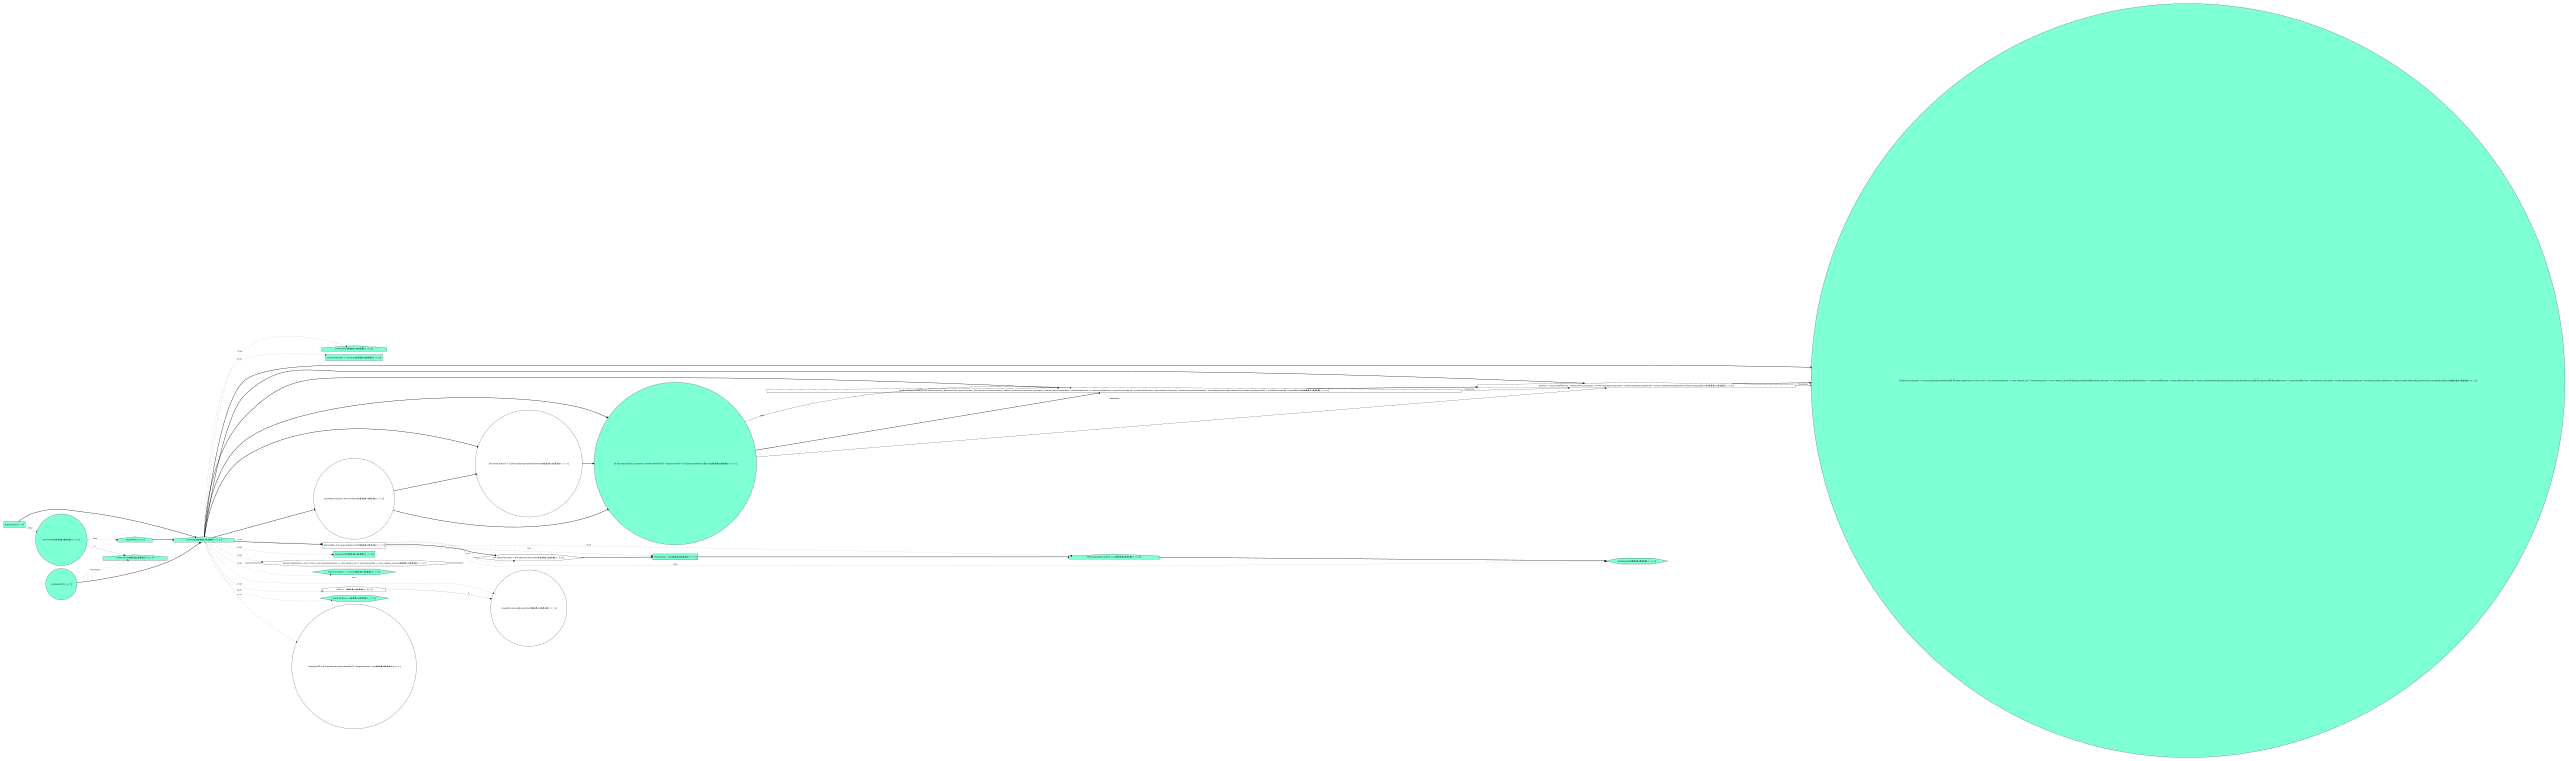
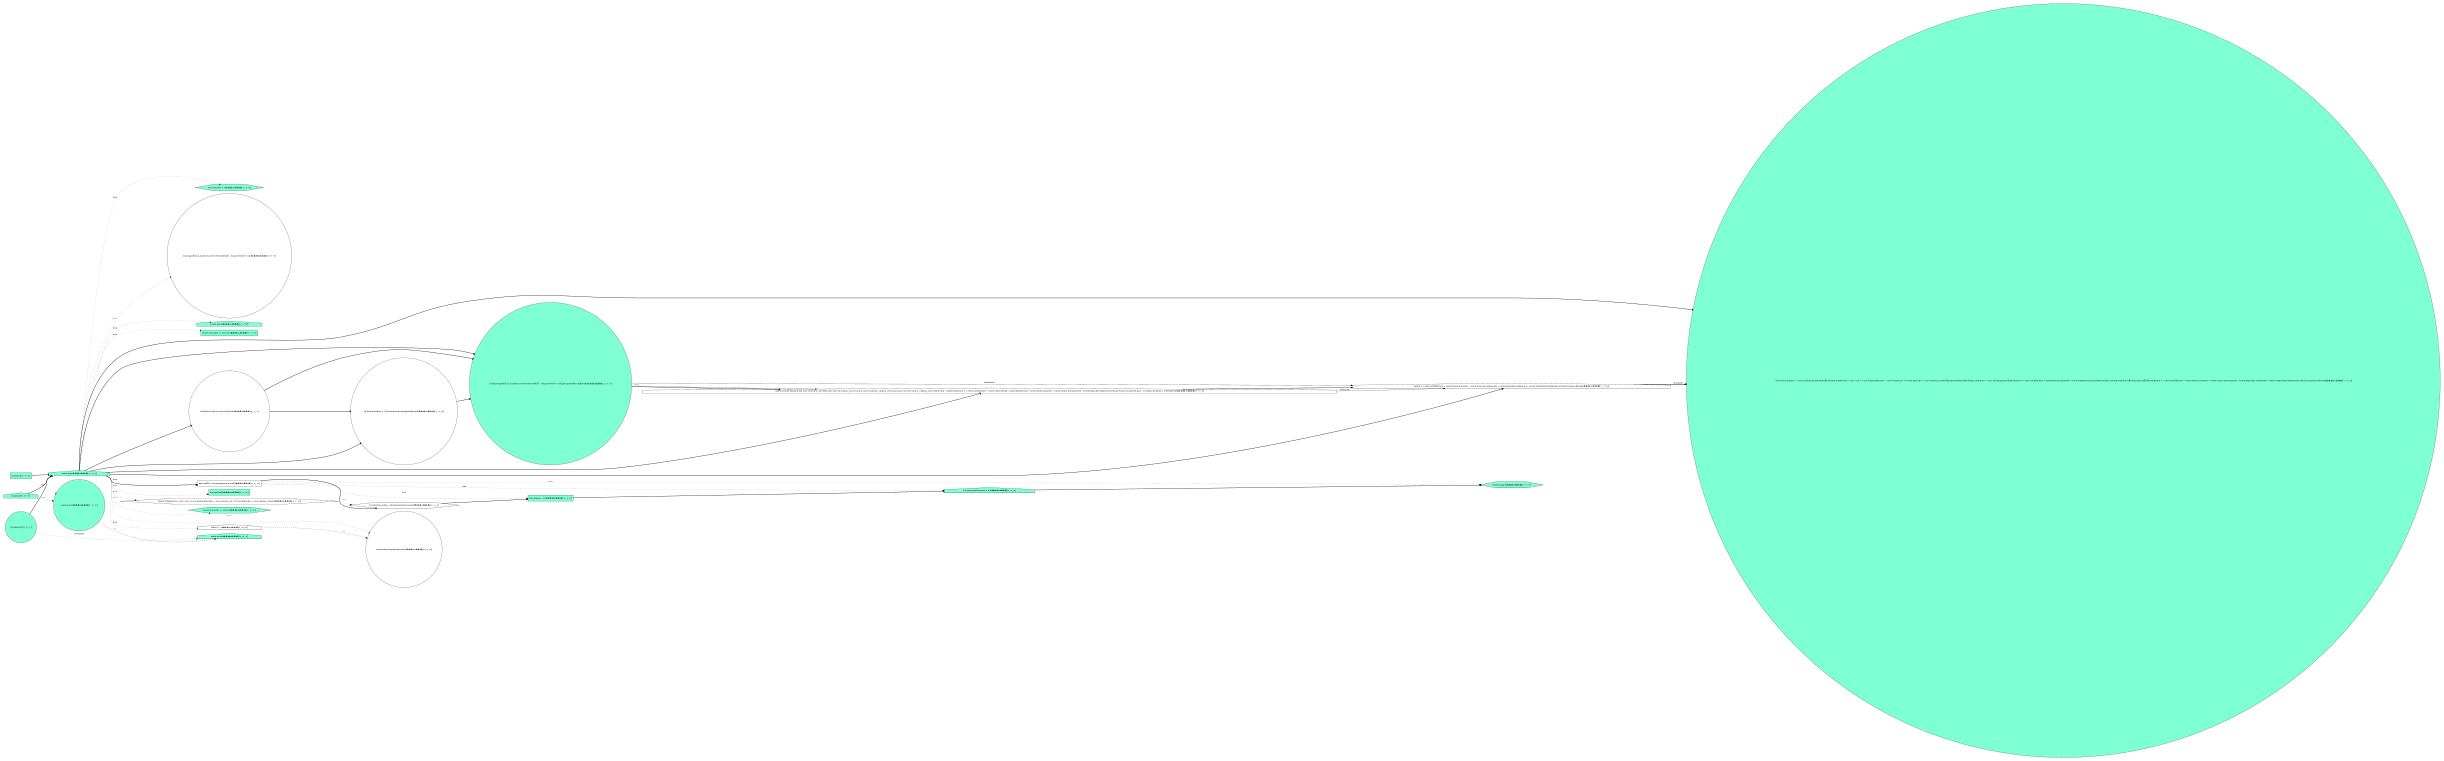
  digraph {
    fontname="Fira Sans"
    rankdir=LR
    node [fillcolor=aquamarine fontname="Fira Sans" shape=house style=filled]
    edge [arrowhead=tee fontname="Fira Sans" style=bold]
    n1 [label="event.detail@@@41@@@['1', '1', '0']"]
    n2 [label="createPopup()@@@8@@@['1', '1', '0']" shape=hexagon]
    n3 [label="event.type@@@3@@@['1', '1', '1']"]
    n4 [label="event.character == SWT.ESC@@@66@@@['1', '1', '0']" shape=box]
    n5 [fillcolor=white label="{switch (event.detail) {case SWT.TRAVERSE_RETURN:case SWT.TRAVERSE_ESCAPE:case SWT.TRAVERSE_ARROW_PREVIOUS:case SWT.TRAVERSE_ARROW_NEXT:event.doit = falsebreakEvent e = new Event()e.time = event.timee.detail = event.detaile.doit = event.doite.character = event.charactere.keyCode = event.keyCodenotifyListeners(SWT.Traverse,e)event.doit = e.doitevent.detail = e.detailbreak}@@@40@@@['1', '1', '0']"]
    n6 [fillcolor=white label="getShell() != this.popup.getParent()@@@4@@@['1', '1', '0']" shape=box]
    n7 [label="{if (!isDropped() && (System.currentTimeMillis() - disposeTime) > 200) {dropDown(true)}break}@@@8@@@['1', '1', '1']" shape=circle]
    n8 [label="isDisposed()@@@79@@@['1', '1', '0']" shape=box]
    n9 [fillcolor=white label="{if (event.button != 1) {return}dropDown(false)break}@@@15@@@['1', '1', '0']" shape=circle]
    n10 [fillcolor=white label="(event.stateMask & SWT.ALT) != 0 && (event.keyCode == SWT.ARROW_UP || event.keyCode == SWT.ARROW_DOWN)@@@69@@@['1', '1', '0']" shape=hexagon]
    n11 [fillcolor=white label="{Event e = new Event()e.time = event.timee.character = event.charactere.keyCode = event.keyCodee.stateMask = event.stateMasknotifyListeners(SWT.KeyUp,e)break}@@@56@@@['1', '1', '0']"]
    n12 [label="event.character == SWT.CR@@@72@@@['1', '1', '0']" shape=hexagon]
    n13 [fillcolor=white label="{handleFocus(SWT.FocusIn)break}@@@4@@@['1', '1', '1']" shape=circle]
    n14 [fillcolor=white label="index == -1@@@25@@@['1', '0', '0']"]
    n15 [label="event.button != 1@@@16@@@['1', '1', '0']" shape=hexagon]
    n16 [label="{if (event.character == SWT.ESC) {dropDown(false)}if ((event.stateMask & SWT.ALT) != 0 && (event.keyCode == SWT.ARROW_UP || event.keyCode == SWT.ARROW_DOWN)) {dropDown(false)}if (event.character == SWT.CR) {dropDown(false)Event e = new Event()e.time = event.timee.stateMask = event.stateMasknotifyListeners(SWT.DefaultSelection,e)}if (isDisposed()) {break}Event e = new Event()e.time = event.timee.character = event.charactere.keyCode = event.keyCodee.stateMask = event.stateMasknotifyListeners(SWT.KeyDown,e)break}@@@65@@@['1', '1', '0']" shape=circle]
    n17 [fillcolor=white label="!isDropped() && (System.currentTimeMillis() - disposeTime) > 200@@@9@@@['0', '0', '1']" shape=circle]
    n18 [fillcolor=white label="ArrayUtils.isEmpty(selection)@@@25@@@['0', '1', '0']" shape=circle]
    n19 [label="this.popup = null@@@6@@@['1', '1', '0']" shape=box]
    n20 [label="this.dropDownControl = null@@@7@@@['1', '1', '0']"]
    n21 [fillcolor=white label="int selectionIndex = this.getSelectionIndex()@@@5@@@['1', '1', '0']" shape=hexagon]
    n22 [label="Event event@@@2@@@['0', '0', '1']"]
    n23 [label="listEvent['0', '1', '0']" shape=box]
    n24 [label="Event event@@@2@@@['1', '1', '0']" shape=circle]
    n25 [label="listEvent['1', '0', '0']"]
    n26 [label="arrowEvent['0', '0', '1']" shape=circle]
    n3 -> n1 [label=true style=dotted]
    n3 -> n4 [label=true style=dotted]
    n3 -> n5
    n3 -> n6 [arrowhead=diamond label=true style=dotted]
    n3 -> n6 [arrowhead=diamond]
    n3 -> n7 [arrowhead=diamond]
    n3 -> n8 [arrowhead=diamond label=true style=dotted]
    n3 -> n9
    n3 -> n10 [arrowhead=diamond label=true style=dotted]
    n3 -> n11 [arrowhead=diamond]
    n3 -> n12 [label=true style=dotted]
    n3 -> n13
    n3 -> n14 [label=true style=dotted]
    n3 -> n15 [label=true style=dotted]
    n3 -> n16
    n3 -> n17 [label=true style=dotted]
    n3 -> n18 [label=true style=dotted]
    n5 -> n11 [arrowhead=diamond label=character style=solid]
    n5 -> n11 [arrowhead=diamond]
    n6 -> n2 [arrowhead=diamond label=true style=dotted]
    n6 -> n19 [arrowhead=diamond label=true style=dotted]
    n6 -> n20 [arrowhead=diamond label=true style=dotted]
    n6 -> n21
    n6 -> n21 [arrowhead=diamond label=true style=dotted]
    n7 -> n5 [label=doit style=solid]
    n7 -> n5
    n7 -> n11 [arrowhead=diamond label=stateMask style=solid]
    n9 -> n7 [arrowhead=diamond]
    n11 -> n16 [label=character style=solid]
    n11 -> n16 [arrowhead=diamond]
    n13 -> n7
    n13 -> n9
    n14 -> n18 [arrowhead=diamond label=0 style=dashed]
    n19 -> n20
    n20 -> n2 [arrowhead=diamond]
    n21 -> n19 [arrowhead=diamond]
    n23 -> n3
    n23 -> n24 [label=true style=dotted]
    n24 -> n22 [arrowhead=diamond label=0 style=dashed]
    n25 -> n3
-   n24 -> n25 [arrowhead=diamond label=true style=dotted]
+   n25 -> n24 [arrowhead=diamond label=true style=dotted]
    n26 -> n3 [arrowhead=diamond]
    n26 -> n22 [label=character style=dotted]
  }
